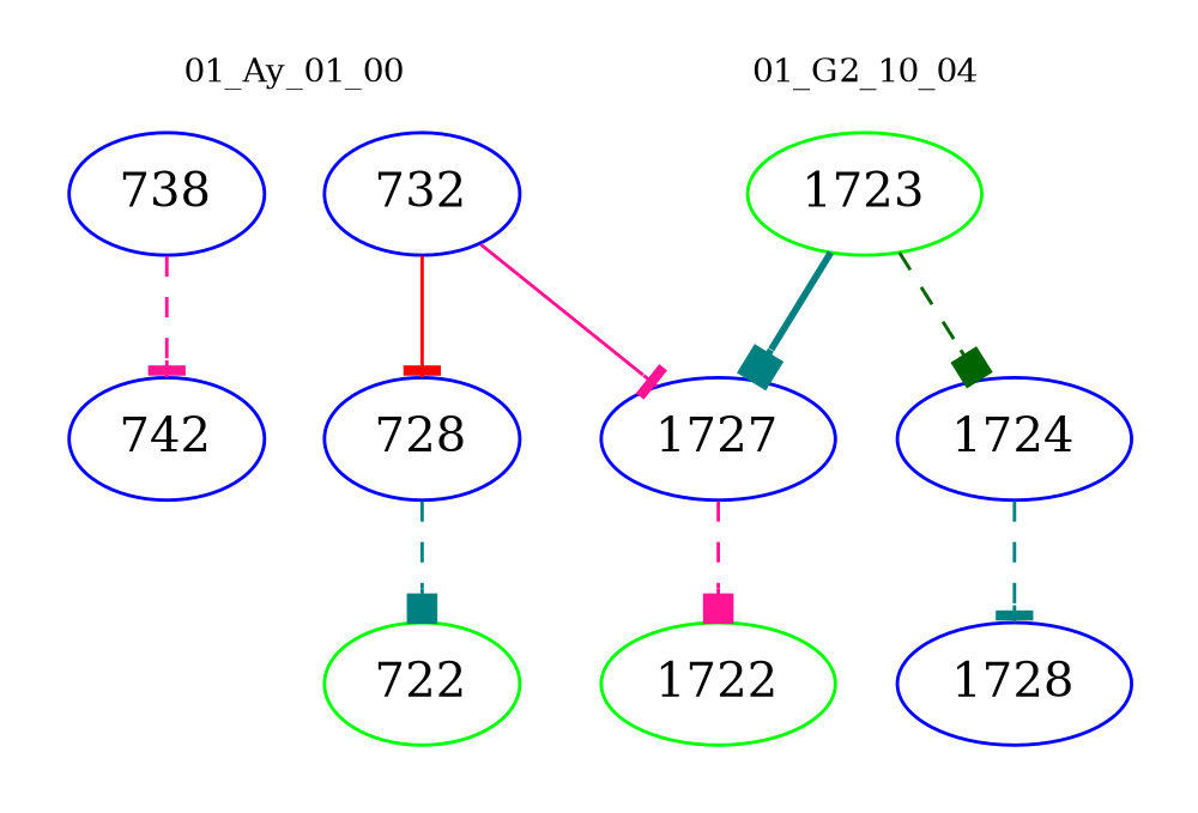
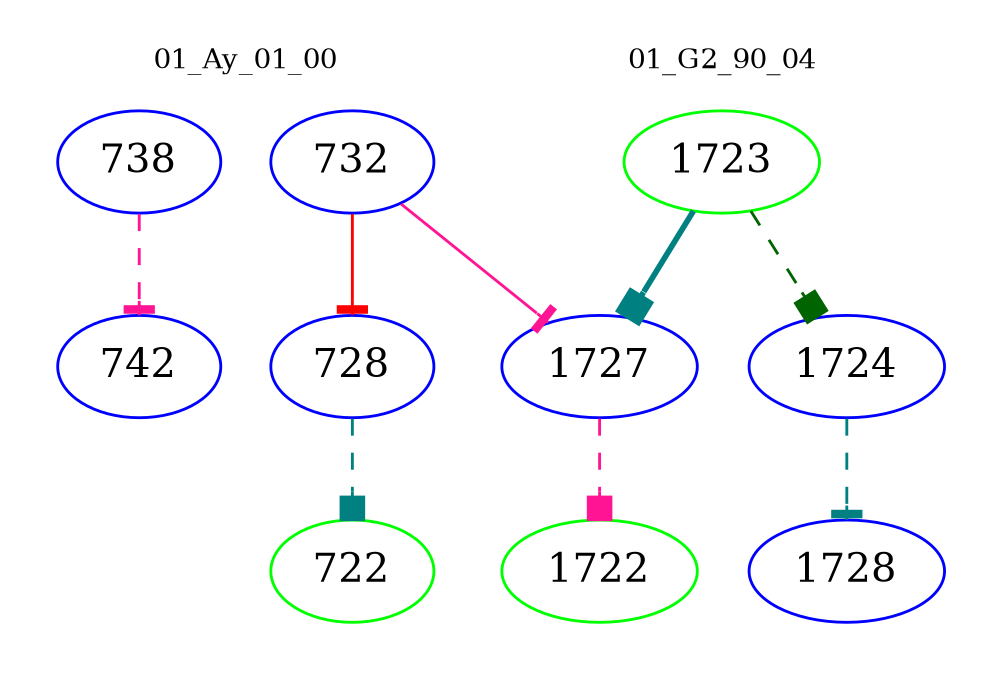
  digraph {
    fontname="DejaVu Serif"
    node [color=blue fontname="DejaVu Serif"]
    edge [arrowhead=tee color=deeppink fontname="DejaVu Serif" style=dashed]
    n1 [label=732]
    n2 [label=728]
    n3 [label=738]
    n4 [color=green label=722]
    n5 [label=742]
    n6 [color=green label=1723]
    n7 [label=1727]
    n8 [label=1724]
    n9 [color=green label=1722]
    n10 [label=1728]
    subgraph cluster_1 {
      color=white
      fontsize=10
      label="01_Ay_01_00"
      n1
      n2
      n3
      n4
      n5
    }
    subgraph cluster_2 {
      color=white
      fontsize=10
-     label="01_G2_10_04"
+     label="01_G2_90_04"
      n6
      n7
      n8
      n9
      n10
    }
    n1 -> n2 [color=red style=solid]
    n1 -> n7 [style=solid]
    n2 -> n4 [arrowhead=box color=teal]
    n3 -> n5
    n6 -> n7 [arrowhead=box color=teal style=bold]
    n6 -> n8 [arrowhead=box color=darkgreen]
    n7 -> n9 [arrowhead=box]
    n8 -> n10 [color=teal]
  }
